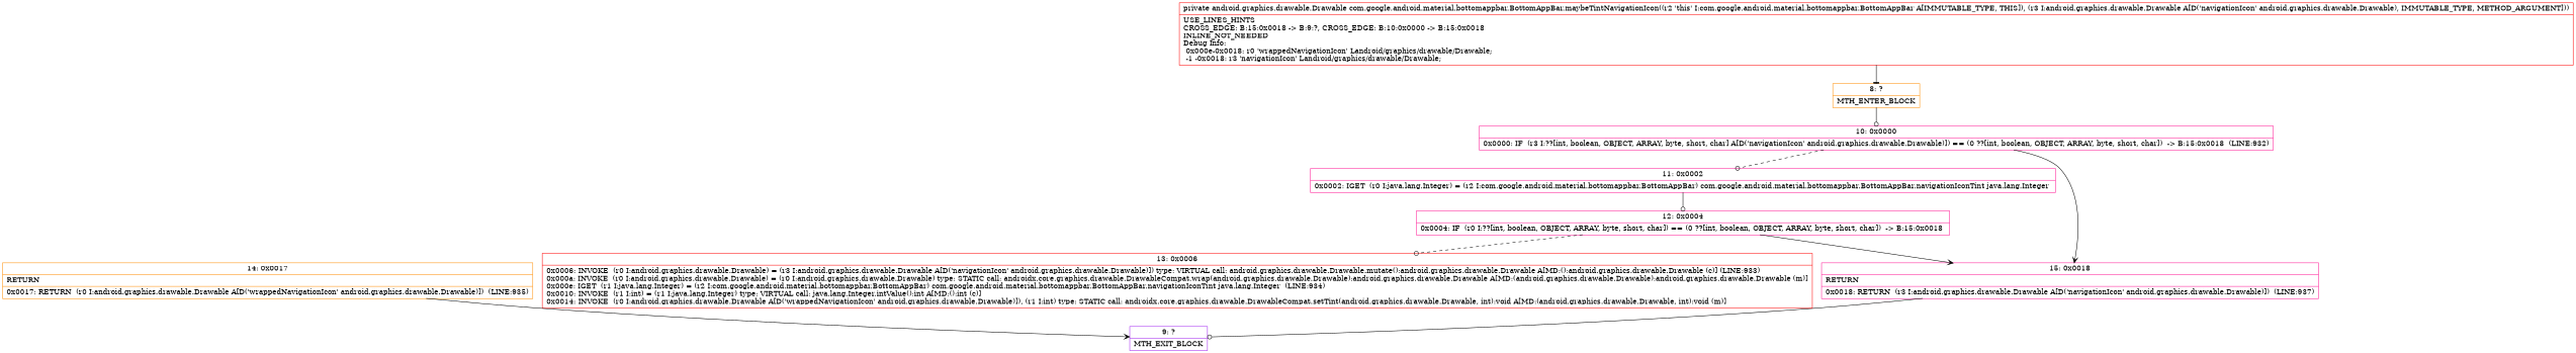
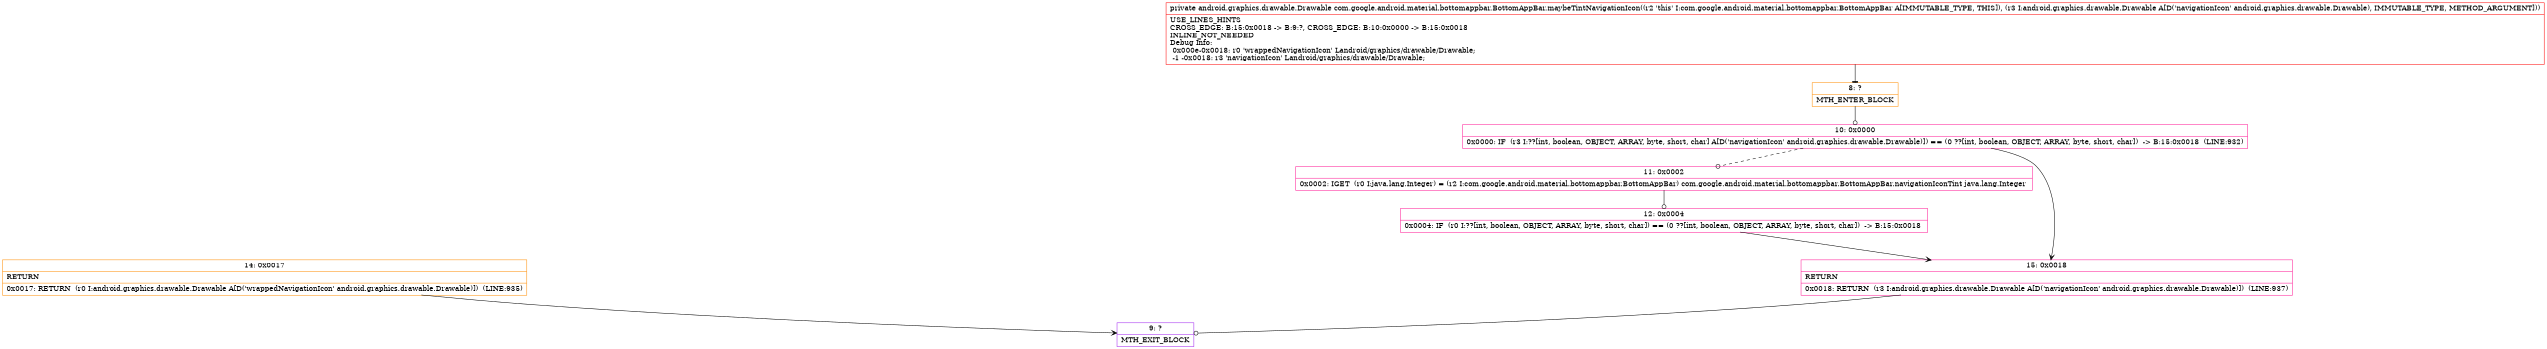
  digraph {
    node [color=deeppink shape=record]
    edge [arrowhead=odot]
    n1 [color=darkorange label="{8\:\ ?|MTH_ENTER_BLOCK\l}"]
    n2 [label="{10\:\ 0x0000|0x0000: IF  (r3 I:??[int, boolean, OBJECT, ARRAY, byte, short, char] A[D('navigationIcon' android.graphics.drawable.Drawable)]) == (0 ??[int, boolean, OBJECT, ARRAY, byte, short, char])  \-\> B:15:0x0018  (LINE:932)\l}"]
    n3 [label="{11\:\ 0x0002|0x0002: IGET  (r0 I:java.lang.Integer) = (r2 I:com.google.android.material.bottomappbar.BottomAppBar) com.google.android.material.bottomappbar.BottomAppBar.navigationIconTint java.lang.Integer \l}"]
    n4 [label="{15\:\ 0x0018|RETURN\l|0x0018: RETURN  (r3 I:android.graphics.drawable.Drawable A[D('navigationIcon' android.graphics.drawable.Drawable)])  (LINE:937)\l}"]
    n5 [label="{12\:\ 0x0004|0x0004: IF  (r0 I:??[int, boolean, OBJECT, ARRAY, byte, short, char]) == (0 ??[int, boolean, OBJECT, ARRAY, byte, short, char])  \-\> B:15:0x0018 \l}"]
    n6 [color=purple label="{9\:\ ?|MTH_EXIT_BLOCK\l}"]
-   n7 [color=red label="{13\:\ 0x0006|0x0006: INVOKE  (r0 I:android.graphics.drawable.Drawable) = (r3 I:android.graphics.drawable.Drawable A[D('navigationIcon' android.graphics.drawable.Drawable)]) type: VIRTUAL call: android.graphics.drawable.Drawable.mutate():android.graphics.drawable.Drawable A[MD:():android.graphics.drawable.Drawable (c)] (LINE:933)\l0x000a: INVOKE  (r0 I:android.graphics.drawable.Drawable) = (r0 I:android.graphics.drawable.Drawable) type: STATIC call: androidx.core.graphics.drawable.DrawableCompat.wrap(android.graphics.drawable.Drawable):android.graphics.drawable.Drawable A[MD:(android.graphics.drawable.Drawable):android.graphics.drawable.Drawable (m)]\l0x000e: IGET  (r1 I:java.lang.Integer) = (r2 I:com.google.android.material.bottomappbar.BottomAppBar) com.google.android.material.bottomappbar.BottomAppBar.navigationIconTint java.lang.Integer  (LINE:934)\l0x0010: INVOKE  (r1 I:int) = (r1 I:java.lang.Integer) type: VIRTUAL call: java.lang.Integer.intValue():int A[MD:():int (c)]\l0x0014: INVOKE  (r0 I:android.graphics.drawable.Drawable A[D('wrappedNavigationIcon' android.graphics.drawable.Drawable)]), (r1 I:int) type: STATIC call: androidx.core.graphics.drawable.DrawableCompat.setTint(android.graphics.drawable.Drawable, int):void A[MD:(android.graphics.drawable.Drawable, int):void (m)]\l}"]
    n8 [color=darkorange label="{14\:\ 0x0017|RETURN\l|0x0017: RETURN  (r0 I:android.graphics.drawable.Drawable A[D('wrappedNavigationIcon' android.graphics.drawable.Drawable)])  (LINE:935)\l}"]
    n9 [color=red label="{private android.graphics.drawable.Drawable com.google.android.material.bottomappbar.BottomAppBar.maybeTintNavigationIcon((r2 'this' I:com.google.android.material.bottomappbar.BottomAppBar A[IMMUTABLE_TYPE, THIS]), (r3 I:android.graphics.drawable.Drawable A[D('navigationIcon' android.graphics.drawable.Drawable), IMMUTABLE_TYPE, METHOD_ARGUMENT]))  | USE_LINES_HINTS\lCROSS_EDGE: B:15:0x0018 \-\> B:9:?, CROSS_EDGE: B:10:0x0000 \-\> B:15:0x0018\lINLINE_NOT_NEEDED\lDebug Info:\l  0x000e\-0x0018: r0 'wrappedNavigationIcon' Landroid\/graphics\/drawable\/Drawable;\l  \-1 \-0x0018: r3 'navigationIcon' Landroid\/graphics\/drawable\/Drawable;\l}"]
    n1 -> n2
    n2 -> n3 [style=dashed]
    n2 -> n4 [arrowhead=vee]
    n3 -> n5
    n4 -> n6
    n5 -> n4 [arrowhead=vee]
-   n5 -> n7 [style=dashed]
    n8 -> n6 [arrowhead=vee]
    n9 -> n1 [arrowhead=tee]
  }
